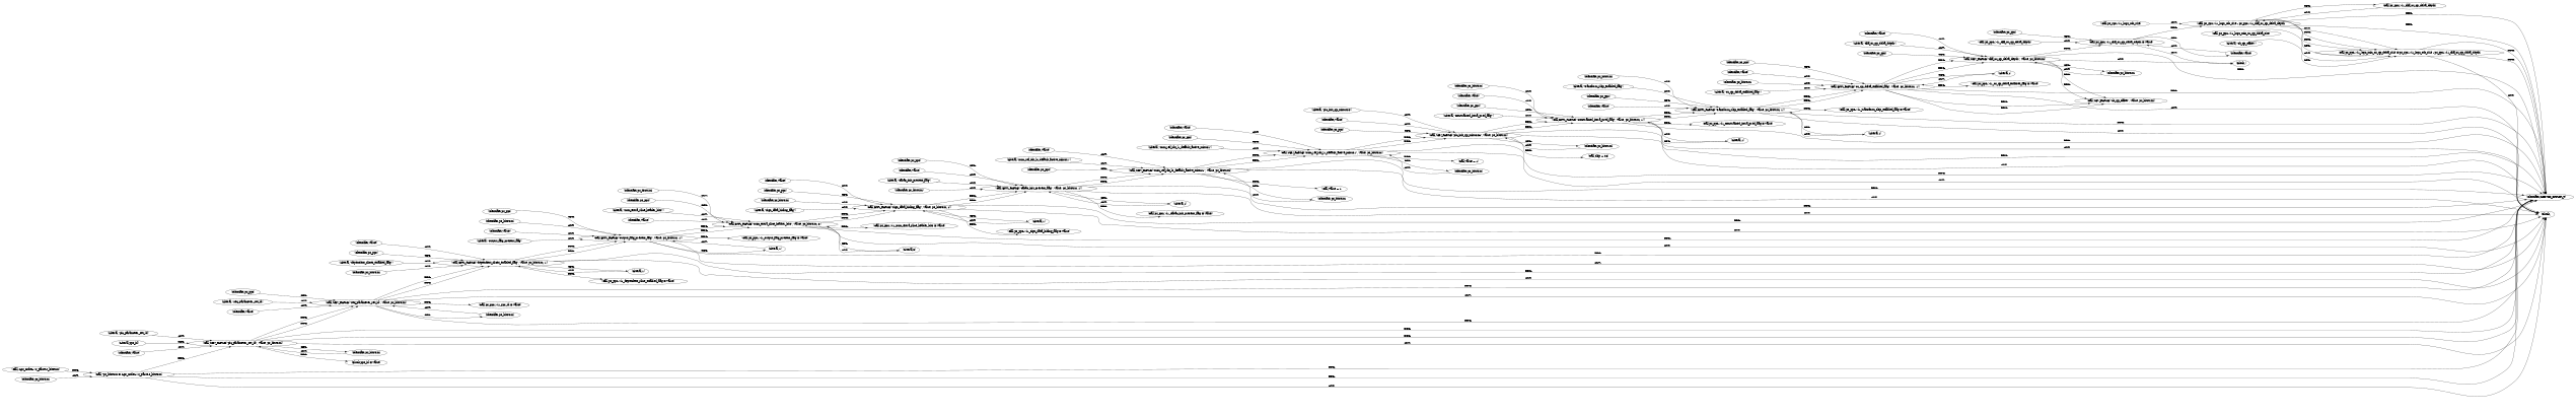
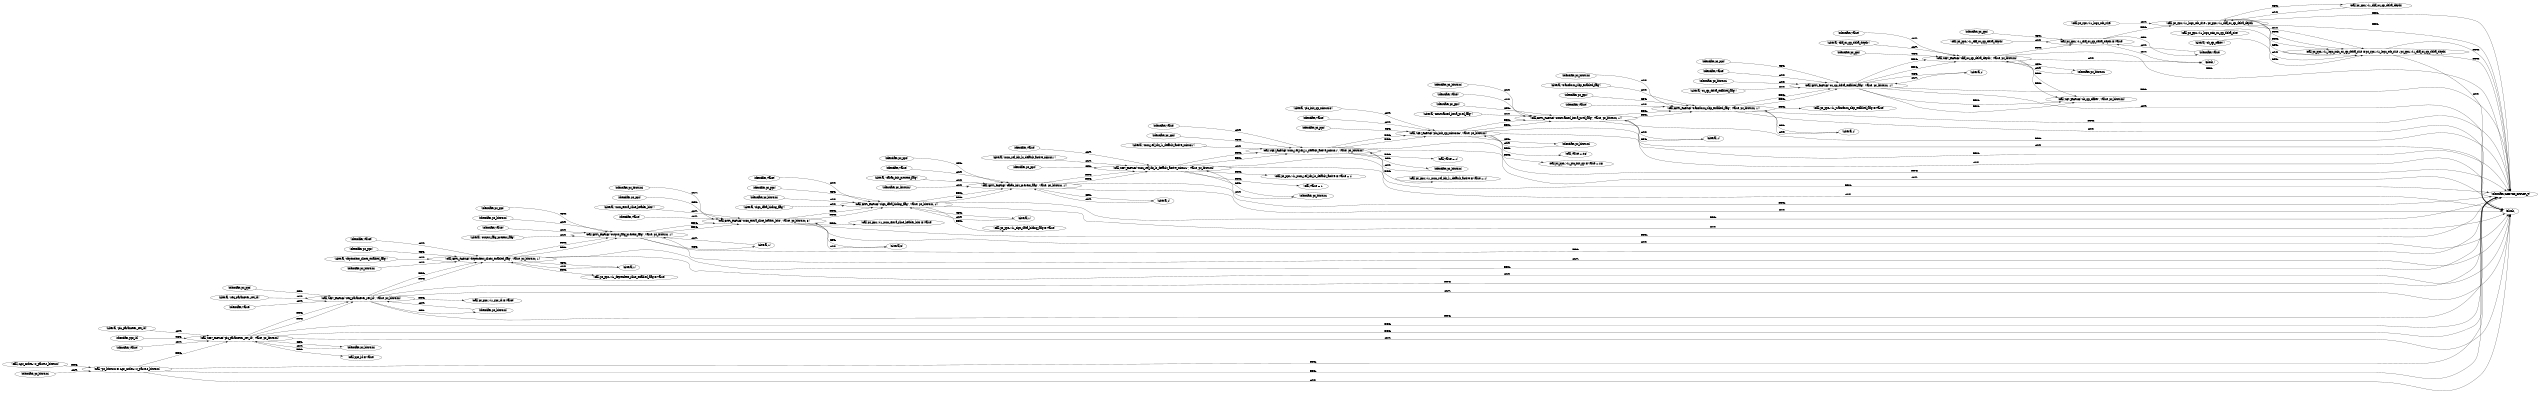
  digraph {
    rankdir=LR
    n1 [label="(Call,ps_pps->i1_diff_cu_qp_delta_depth = value)"]
    n2 [label="(Call,ps_sps->i1_log2_ctb_size - ps_pps->i1_diff_cu_qp_delta_depth)"]
    n3 [label="(Block,)"]
    n4 [label="(Identifier,value)"]
    n5 [label="(Identifier,IHEVCD_ERROR_T)"]
    n6 [label="(Call,ps_pps->i1_log2_min_cu_qp_delta_size = ps_sps->i1_log2_ctb_size - ps_pps->i1_diff_cu_qp_delta_depth)"]
    n7 [label="(Call,ps_pps->i1_diff_cu_qp_delta_depth)"]
    n8 [label="(Call,UEV_PARSE(\"diff_cu_qp_delta_depth\", value, ps_bitstrm))"]
    n9 [label="(Call,SEV_PARSE(\"cb_qp_offset\", value, ps_bitstrm))"]
    n10 [label="(Identifier,ps_bitstrm)"]
    n11 [label="(Call,BITS_PARSE(\"cu_qp_delta_enabled_flag\", value, ps_bitstrm, 1))"]
    n12 [label="(Literal,1)"]
-   n13 [label="(Call,ps_pps->i1_cu_qp_delta_enabled_flag = value)"]
    n14 [label="(Block,)"]
    n15 [label="(Call,BITS_PARSE(\"transform_skip_enabled_flag\", value, ps_bitstrm, 1))"]
    n16 [label="(Literal,1)"]
    n17 [label="(Call,ps_pps->i1_transform_skip_enabled_flag = value)"]
    n18 [label="(Call,BITS_PARSE(\"constrained_intra_pred_flag\", value, ps_bitstrm, 1))"]
-   n19 [label="(Call,ps_pps->i1_constrained_intra_pred_flag = value)"]
    n20 [label="(Literal,1)"]
    n21 [label="(Call,SEV_PARSE(\"pic_init_qp_minus26\", value, ps_bitstrm))"]
    n22 [label="(Identifier,ps_bitstrm)"]
-   n23 [label="(Call,skip + 26)"]
+   n23 [label="(Call,value + 26)"]
+   n24 [label="(Call,ps_pps->i1_pic_init_qp = value + 26)"]
    n25 [label="(Call,UEV_PARSE(\"num_ref_idx_l1_default_active_minus1\", value, ps_bitstrm))"]
    n26 [label="(Call,value + 1)"]
    n27 [label="(Identifier,ps_bitstrm)"]
+   n28 [label="(Call,ps_pps->i1_num_ref_idx_l1_default_active = value + 1)"]
    n29 [label="(Call,UEV_PARSE(\"num_ref_idx_l0_default_active_minus1\", value, ps_bitstrm))"]
+   n30 [label="(Call,ps_pps->i1_num_ref_idx_l0_default_active = value + 1)"]
    n31 [label="(Call,value + 1)"]
    n32 [label="(Identifier,ps_bitstrm)"]
    n33 [label="(Call,BITS_PARSE(\"cabac_init_present_flag\", value, ps_bitstrm, 1))"]
    n34 [label="(Literal,1)"]
-   n35 [label="(Call,ps_pps->i1_cabac_init_present_flag = value)"]
    n36 [label="(Call,BITS_PARSE(\"sign_data_hiding_flag\", value, ps_bitstrm, 1))"]
    n37 [label="(Literal,1)"]
    n38 [label="(Call,ps_pps->i1_sign_data_hiding_flag = value)"]
    n39 [label="(Call,BITS_PARSE(\"num_extra_slice_header_bits\", value, ps_bitstrm, 3))"]
    n40 [label="(Literal,3)"]
    n41 [label="(Call,ps_pps->i1_num_extra_slice_header_bits = value)"]
    n42 [label="(Call,BITS_PARSE(\"output_flag_present_flag\", value, ps_bitstrm, 1))"]
    n43 [label="(Literal,1)"]
-   n44 [label="(Call,ps_pps->i1_output_flag_present_flag = value)"]
    n45 [label="(Call,BITS_PARSE(\"dependent_slices_enabled_flag\", value, ps_bitstrm, 1))"]
    n46 [label="(Literal,1)"]
    n47 [label="(Call,ps_pps->i1_dependent_slice_enabled_flag = value)"]
    n48 [label="(Call,UEV_PARSE(\"seq_parameter_set_id\", value, ps_bitstrm))"]
    n49 [label="(Identifier,ps_bitstrm)"]
    n50 [label="(Call,ps_pps->i1_sps_id = value)"]
    n51 [label="(Call,UEV_PARSE(\"pic_parameter_set_id\", value, ps_bitstrm))"]
    n52 [label="(Identifier,ps_bitstrm)"]
-   n53 [label="(Block,pps_id = value)"]
+   n53 [label="(Call,pps_id = value)"]
    n54 [label="(Call,*ps_bitstrm = &ps_codec->s_parse.s_bitstrm)"]
    n55 [label="(Call,&ps_codec->s_parse.s_bitstrm)"]
    n56 [label="(Identifier,value)"]
    n57 [label="(Identifier,ps_pps)"]
    n58 [label="(Identifier,ps_bitstrm)"]
    n59 [label="(Identifier,value)"]
    n60 [label="(Identifier,ps_bitstrm)"]
    n61 [label="(Identifier,value)"]
    n62 [label="(Literal,\"pic_init_qp_minus26\")"]
    n63 [label="(Identifier,value)"]
    n64 [label="(Literal,\"pic_parameter_set_id\")"]
    n65 [label="(Identifier,value)"]
    n66 [label="(Identifier,ps_pps)"]
    n67 [label="(Identifier,ps_bitstrm)"]
    n68 [label="(Identifier,ps_bitstrm)"]
    n69 [label="(Identifier,ps_pps)"]
    n70 [label="(Call,ps_pps->i1_log2_min_cu_qp_delta_size)"]
    n71 [label="(Identifier,value)"]
    n72 [label="(Literal,\"num_ref_idx_l0_default_active_minus1\")"]
    n73 [label="(Identifier,ps_pps)"]
    n74 [label="(Identifier,ps_pps)"]
    n75 [label="(Identifier,ps_pps)"]
    n76 [label="(Identifier,ps_pps)"]
    n77 [label="(Literal,\"seq_parameter_set_id\")"]
    n78 [label="(Literal,\"num_extra_slice_header_bits\")"]
-   n79 [label="(Literal,pps_id)"]
+   n79 [label="(Identifier,pps_id)"]
    n80 [label="(Literal,\"transform_skip_enabled_flag\")"]
    n81 [label="(Identifier,value)"]
    n82 [label="(Literal,\"dependent_slices_enabled_flag\")"]
    n83 [label="(Identifier,ps_pps)"]
    n84 [label="(Literal,\"diff_cu_qp_delta_depth\")"]
    n85 [label="(Call,ps_sps->i1_log2_ctb_size)"]
    n86 [label="(Identifier,ps_bitstrm)"]
    n87 [label="(Identifier,ps_pps)"]
    n88 [label="(Identifier,ps_pps)"]
    n89 [label="(Identifier,ps_pps)"]
    n90 [label="(Call,ps_pps->i1_diff_cu_qp_delta_depth)"]
    n91 [label="(Identifier,ps_bitstrm)"]
    n92 [label="(Identifier,value)"]
    n93 [label="(Identifier,value)"]
    n94 [label="(Identifier,ps_pps)"]
    n95 [label="(Identifier,value)"]
    n96 [label="(Literal,\"output_flag_present_flag\")"]
    n97 [label="(Identifier,ps_bitstrm)"]
    n98 [label="(Literal,\"cu_qp_delta_enabled_flag\")"]
    n99 [label="(Literal,\"num_ref_idx_l1_default_active_minus1\")"]
    n100 [label="(Identifier,value)"]
    n101 [label="(Identifier,value)"]
    n102 [label="(Identifier,ps_bitstrm)"]
    n103 [label="(Identifier,ps_pps)"]
    n104 [label="(Literal,\"cabac_init_present_flag\")"]
    n105 [label="(Identifier,ps_pps)"]
    n106 [label="(Identifier,value)"]
    n107 [label="(Literal,\"cb_qp_offset\")"]
    n108 [label="(Identifier,value)"]
    n109 [label="(Identifier,ps_bitstrm)"]
    n110 [label="(Literal,\"constrained_intra_pred_flag\")"]
    n111 [label="(Literal,\"sign_data_hiding_flag\")"]
    n1 -> n2 [label="DDG: "]
    n1 -> n3 [label="AST: "]
    n1 -> n4 [label="CFG: "]
    n2 -> n5 [label="DDG: "]
    n2 -> n5 [label="DDG: "]
    n2 -> n6 [label="AST: "]
    n2 -> n6 [label="DDG: "]
    n2 -> n6 [label="DDG: "]
    n2 -> n7 [label="CFG: "]
    n4 -> n1 [label="AST: "]
    n6 -> n2 [label="CFG: "]
    n6 -> n5 [label="DDG: "]
    n6 -> n5 [label="DDG: "]
    n6 -> n14 [label="AST: "]
    n7 -> n2 [label="AST: "]
    n8 -> n1 [label="DDG: "]
    n8 -> n3 [label="AST: "]
    n8 -> n5 [label="DDG: "]
    n8 -> n9 [label="DDG: "]
    n8 -> n9 [label="DDG: "]
    n8 -> n10 [label="CFG: "]
    n10 -> n8 [label="AST: "]
    n11 -> n5 [label="DDG: "]
    n11 -> n8 [label="DDG: "]
    n11 -> n8 [label="DDG: "]
    n11 -> n9 [label="DDG: "]
    n11 -> n9 [label="DDG: "]
    n11 -> n12 [label="CFG: "]
-   n11 -> n13 [label="DDG: "]
    n11 -> n14 [label="AST: "]
    n12 -> n11 [label="AST: "]
    n15 -> n5 [label="DDG: "]
    n15 -> n11 [label="DDG: "]
    n15 -> n11 [label="DDG: "]
    n15 -> n14 [label="AST: "]
    n15 -> n16 [label="CFG: "]
    n15 -> n17 [label="DDG: "]
    n16 -> n15 [label="AST: "]
    n18 -> n5 [label="DDG: "]
    n18 -> n14 [label="AST: "]
    n18 -> n15 [label="DDG: "]
    n18 -> n15 [label="DDG: "]
-   n18 -> n19 [label="DDG: "]
    n18 -> n20 [label="CFG: "]
    n20 -> n18 [label="AST: "]
    n21 -> n5 [label="DDG: "]
    n21 -> n14 [label="AST: "]
    n21 -> n18 [label="DDG: "]
    n21 -> n18 [label="DDG: "]
    n21 -> n22 [label="CFG: "]
    n21 -> n23 [label="DDG: "]
+   n21 -> n24 [label="DDG: "]
    n22 -> n21 [label="AST: "]
    n25 -> n5 [label="DDG: "]
    n25 -> n14 [label="AST: "]
    n25 -> n21 [label="DDG: "]
    n25 -> n21 [label="DDG: "]
    n25 -> n26 [label="DDG: "]
    n25 -> n27 [label="CFG: "]
+   n25 -> n28 [label="DDG: "]
    n27 -> n25 [label="AST: "]
    n29 -> n5 [label="DDG: "]
    n29 -> n14 [label="AST: "]
    n29 -> n25 [label="DDG: "]
    n29 -> n25 [label="DDG: "]
+   n29 -> n30 [label="DDG: "]
    n29 -> n31 [label="DDG: "]
    n29 -> n32 [label="CFG: "]
    n32 -> n29 [label="AST: "]
    n33 -> n5 [label="DDG: "]
    n33 -> n14 [label="AST: "]
    n33 -> n29 [label="DDG: "]
    n33 -> n29 [label="DDG: "]
    n33 -> n34 [label="CFG: "]
-   n33 -> n35 [label="DDG: "]
    n34 -> n33 [label="AST: "]
    n36 -> n5 [label="DDG: "]
    n36 -> n14 [label="AST: "]
    n36 -> n33 [label="DDG: "]
    n36 -> n33 [label="DDG: "]
    n36 -> n37 [label="CFG: "]
    n36 -> n38 [label="DDG: "]
    n37 -> n36 [label="AST: "]
    n39 -> n5 [label="DDG: "]
    n39 -> n14 [label="AST: "]
    n39 -> n36 [label="DDG: "]
    n39 -> n36 [label="DDG: "]
    n39 -> n40 [label="CFG: "]
    n39 -> n41 [label="DDG: "]
    n40 -> n39 [label="AST: "]
    n42 -> n5 [label="DDG: "]
    n42 -> n14 [label="AST: "]
    n42 -> n39 [label="DDG: "]
    n42 -> n39 [label="DDG: "]
    n42 -> n43 [label="CFG: "]
-   n42 -> n44 [label="DDG: "]
    n43 -> n42 [label="AST: "]
    n45 -> n5 [label="DDG: "]
    n45 -> n14 [label="AST: "]
    n45 -> n42 [label="DDG: "]
    n45 -> n42 [label="DDG: "]
    n45 -> n46 [label="CFG: "]
    n45 -> n47 [label="DDG: "]
    n46 -> n45 [label="AST: "]
    n48 -> n5 [label="DDG: "]
    n48 -> n5 [label="DDG: "]
    n48 -> n14 [label="AST: "]
    n48 -> n45 [label="DDG: "]
    n48 -> n45 [label="DDG: "]
    n48 -> n49 [label="CFG: "]
    n48 -> n50 [label="DDG: "]
    n49 -> n48 [label="AST: "]
    n51 -> n5 [label="DDG: "]
    n51 -> n5 [label="DDG: "]
    n51 -> n14 [label="AST: "]
    n51 -> n48 [label="DDG: "]
    n51 -> n48 [label="DDG: "]
    n51 -> n52 [label="CFG: "]
    n51 -> n53 [label="DDG: "]
    n52 -> n51 [label="AST: "]
    n54 -> n5 [label="DDG: "]
    n54 -> n5 [label="DDG: "]
    n54 -> n14 [label="AST: "]
    n54 -> n51 [label="DDG: "]
    n55 -> n54 [label="DDG: "]
    n56 -> n8 [label="AST: "]
    n57 -> n11 [label="CFG: "]
    n58 -> n54 [label="AST: "]
    n59 -> n29 [label="AST: "]
    n60 -> n15 [label="AST: "]
    n61 -> n11 [label="AST: "]
    n62 -> n21 [label="AST: "]
    n63 -> n25 [label="AST: "]
    n64 -> n51 [label="AST: "]
    n65 -> n36 [label="AST: "]
    n66 -> n1 [label="CFG: "]
    n67 -> n39 [label="AST: "]
    n68 -> n18 [label="AST: "]
    n69 -> n36 [label="CFG: "]
    n70 -> n6 [label="AST: "]
    n71 -> n45 [label="AST: "]
    n72 -> n29 [label="AST: "]
    n73 -> n48 [label="CFG: "]
    n74 -> n39 [label="CFG: "]
    n75 -> n45 [label="CFG: "]
    n76 -> n42 [label="CFG: "]
    n77 -> n48 [label="AST: "]
    n78 -> n39 [label="AST: "]
    n79 -> n51 [label="CFG: "]
    n80 -> n15 [label="AST: "]
    n81 -> n18 [label="AST: "]
    n82 -> n45 [label="AST: "]
    n83 -> n15 [label="CFG: "]
    n84 -> n8 [label="AST: "]
    n85 -> n2 [label="AST: "]
    n86 -> n42 [label="AST: "]
    n87 -> n29 [label="CFG: "]
    n88 -> n8 [label="CFG: "]
    n89 -> n25 [label="CFG: "]
    n90 -> n1 [label="AST: "]
    n91 -> n36 [label="AST: "]
    n92 -> n42 [label="AST: "]
    n93 -> n21 [label="AST: "]
    n94 -> n33 [label="CFG: "]
    n95 -> n15 [label="AST: "]
    n96 -> n42 [label="AST: "]
    n97 -> n11 [label="AST: "]
    n98 -> n11 [label="AST: "]
    n99 -> n25 [label="AST: "]
    n100 -> n51 [label="AST: "]
    n101 -> n33 [label="AST: "]
    n102 -> n45 [label="AST: "]
    n103 -> n18 [label="CFG: "]
    n104 -> n33 [label="AST: "]
    n105 -> n21 [label="CFG: "]
    n106 -> n48 [label="AST: "]
    n107 -> n6 [label="CFG: "]
    n108 -> n39 [label="AST: "]
    n109 -> n33 [label="AST: "]
    n110 -> n18 [label="AST: "]
    n111 -> n36 [label="AST: "]
  }
